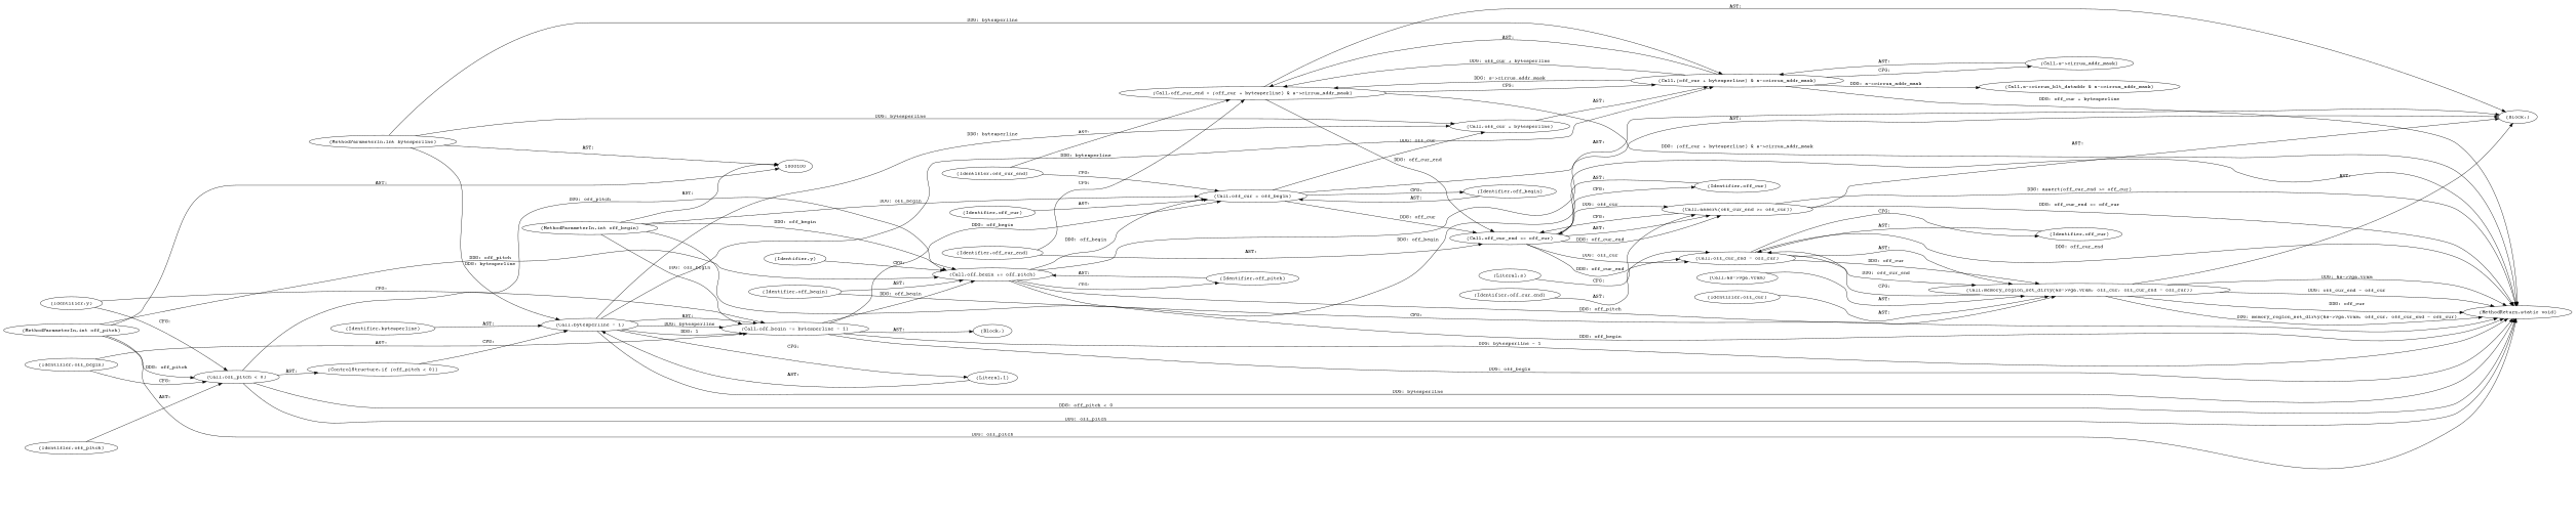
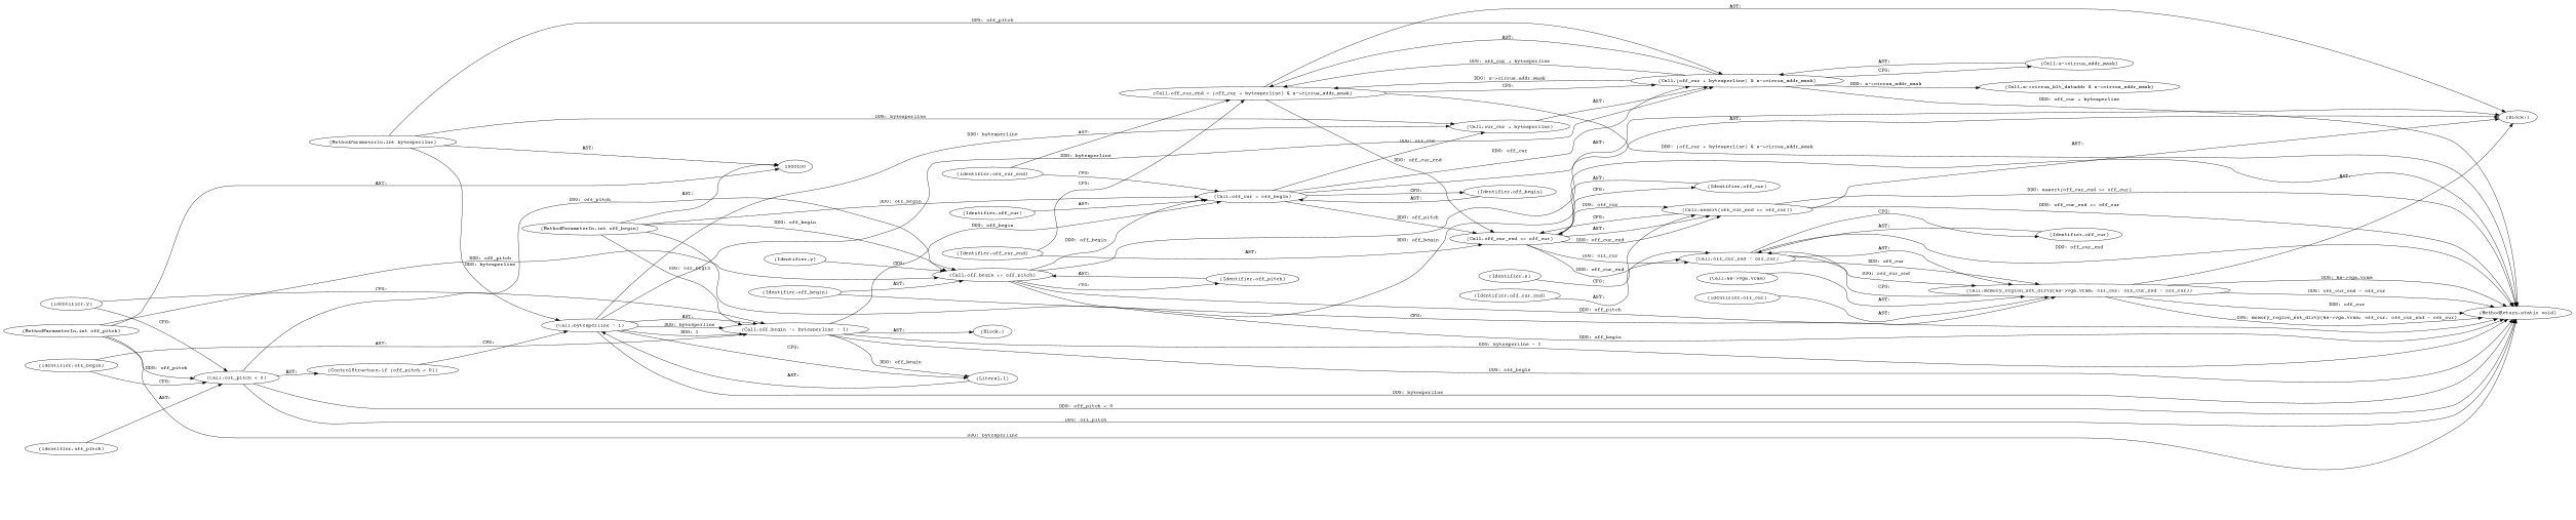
  digraph {
    fontname="Courier Prime"
    rankdir=LR
    node [fontname="Courier Prime"]
    edge [fontname="Courier Prime"]
    n1 [label="(Call,off_cur_end = (off_cur + bytesperline) & s->cirrus_addr_mask)"]
    n2 [label="(Call,(off_cur + bytesperline) & s->cirrus_addr_mask)"]
    n3 [label="(Call,off_cur_end >= off_cur)"]
    n4 [label="(MethodReturn,static void)"]
    n5 [label="(Block,)"]
    n6 [label="(Call,s->cirrus_blt_dstaddr & s->cirrus_addr_mask)"]
    n7 [label="(Call,s->cirrus_addr_mask)"]
    n8 [label="(Call,assert(off_cur_end >= off_cur))"]
    n9 [label="(Call,off_cur_end - off_cur)"]
    n10 [label="(Identifier,off_cur)"]
    n11 [label="(Call,off_cur = off_begin)"]
-   n12 [label="(Call,off_cur + bytesperline)"]
+   n12 [label="(Call,cur_cur + bytesperline)"]
    n13 [label="(Identifier,off_begin)"]
    n14 [label="(Call,off_begin += off_pitch)"]
    n15 [label="(Identifier,off_pitch)"]
    n16 [label="(Call,off_pitch < 0)"]
    n17 [label="(ControlStructure,if (off_pitch < 0))"]
    n18 [label="(Call,bytesperline - 1)"]
    n19 [label="(MethodParameterIn,int off_pitch)"]
    1000100
    n21 [label="(MethodParameterIn,int off_begin)"]
    n22 [label="(Call,off_begin -= bytesperline - 1)"]
    n23 [label="(Block,)"]
    n24 [label="(Literal,1)"]
    n25 [label="(MethodParameterIn,int bytesperline)"]
    n26 [label="(Call,memory_region_set_dirty(&s->vga.vram, off_cur, off_cur_end - off_cur))"]
    n27 [label="(Identifier,off_cur)"]
    n28 [label="(Identifier,off_begin)"]
    n29 [label="(Identifier,y)"]
-   n30 [label="(Literal,s)"]
+   n30 [label="(Identifier,s)"]
    n31 [label="(Call,&s->vga.vram)"]
    n32 [label="(Identifier,off_cur_end)"]
-   n33 [label="(Identifier,bytesperline)"]
    n34 [label="(Identifier,off_cur_end)"]
    n35 [label="(Identifier,off_cur_end)"]
    n36 [label="(Identifier,off_begin)"]
    n37 [label="(Identifier,off_cur)"]
    n38 [label="(Identifier,off_cur)"]
    n39 [label="(Identifier,y)"]
    n40 [label="(Identifier,off_pitch)"]
    n1 -> n2 [label="CFG: "]
    n1 -> n3 [label="DDG: off_cur_end"]
    n1 -> n4 [label="DDG: (off_cur + bytesperline) & s->cirrus_addr_mask"]
    n1 -> n5 [label="AST: "]
    n2 -> n1 [label="AST: "]
    n2 -> n1 [label="DDG: off_cur + bytesperline"]
    n2 -> n1 [label="DDG: s->cirrus_addr_mask"]
    n2 -> n4 [label="DDG: off_cur + bytesperline"]
    n2 -> n6 [label="DDG: s->cirrus_addr_mask"]
    n2 -> n7 [label="CFG: "]
    n3 -> n8 [label="AST: "]
    n3 -> n8 [label="DDG: off_cur_end"]
    n3 -> n8 [label="DDG: off_cur"]
    n3 -> n9 [label="DDG: off_cur_end"]
    n3 -> n9 [label="DDG: off_cur"]
    n3 -> n10 [label="CFG: "]
    n7 -> n2 [label="AST: "]
    n8 -> n3 [label="CFG: "]
    n8 -> n4 [label="DDG: assert(off_cur_end >= off_cur)"]
    n8 -> n4 [label="DDG: off_cur_end >= off_cur"]
    n8 -> n5 [label="AST: "]
    n9 -> n4 [label="DDG: off_cur_end"]
    n9 -> n26 [label="AST: "]
    n9 -> n26 [label="DDG: off_cur"]
    n9 -> n26 [label="DDG: off_cur_end"]
    n9 -> n27 [label="CFG: "]
    n10 -> n3 [label="AST: "]
-   n11 -> n3 [label="DDG: off_cur"]
+   n11 -> n2 [label="DDG: off_cur"]
+   n11 -> n3 [label="DDG: off_pitch"]
    n11 -> n5 [label="AST: "]
    n11 -> n12 [label="DDG: off_cur"]
    n11 -> n13 [label="CFG: "]
    n12 -> n2 [label="AST: "]
    n13 -> n11 [label="AST: "]
    n14 -> n4 [label="DDG: off_pitch"]
    n14 -> n4 [label="DDG: off_begin"]
    n14 -> n5 [label="AST: "]
    n14 -> n11 [label="DDG: off_begin"]
    n14 -> n15 [label="CFG: "]
    n15 -> n14 [label="AST: "]
    n16 -> n4 [label="DDG: off_pitch"]
    n16 -> n4 [label="DDG: off_pitch < 0"]
    n16 -> n14 [label="DDG: off_pitch"]
    n16 -> n17 [label="AST: "]
    n17 -> n18 [label="CFG: "]
    n18 -> n2 [label="DDG: bytesperline"]
    n18 -> n4 [label="DDG: bytesperline"]
    n18 -> n12 [label="DDG: bytesperline"]
    n18 -> n22 [label="AST: "]
    n18 -> n22 [label="DDG: bytesperline"]
    n18 -> n22 [label="DDG: 1"]
    n18 -> n24 [label="CFG: "]
-   n19 -> n4 [label="DDG: off_pitch"]
+   n19 -> n4 [label="DDG: bytesperline"]
    n19 -> n14 [label="DDG: off_pitch"]
    n19 -> n16 [label="DDG: off_pitch"]
    n19 -> 1000100 [label="AST: "]
    n21 -> n4 [label="DDG: off_begin"]
    n21 -> n11 [label="DDG: off_begin"]
    n21 -> n14 [label="DDG: off_begin"]
    n21 -> 1000100 [label="AST: "]
    n21 -> n22 [label="DDG: off_begin"]
    n22 -> n4 [label="DDG: bytesperline - 1"]
    n22 -> n4 [label="DDG: off_begin"]
    n22 -> n11 [label="DDG: off_begin"]
-   n22 -> n14 [label="DDG: off_begin"]
+   n22 -> n24 [label="DDG: off_begin"]
    n22 -> n23 [label="AST: "]
    n24 -> n18 [label="AST: "]
-   n25 -> n2 [label="DDG: bytesperline"]
+   n25 -> n2 [label="DDG: off_pitch"]
    n25 -> n12 [label="DDG: bytesperline"]
    n25 -> n18 [label="DDG: bytesperline"]
    n25 -> 1000100 [label="AST: "]
    n26 -> n4 [label="DDG: off_cur_end - off_cur"]
    n26 -> n4 [label="DDG: off_cur"]
    n26 -> n4 [label="DDG: memory_region_set_dirty(&s->vga.vram, off_cur, off_cur_end - off_cur)"]
    n26 -> n4 [label="DDG: &s->vga.vram"]
    n26 -> n5 [label="AST: "]
    n26 -> n9 [label="CFG: "]
    n27 -> n9 [label="AST: "]
    n28 -> n14 [label="AST: "]
    n28 -> n26 [label="CFG: "]
    n29 -> n16 [label="CFG: "]
    n29 -> n22 [label="CFG: "]
    n30 -> n8 [label="CFG: "]
    n31 -> n26 [label="AST: "]
    n32 -> n1 [label="CFG: "]
    n32 -> n3 [label="AST: "]
-   n33 -> n18 [label="AST: "]
    n34 -> n9 [label="AST: "]
    n35 -> n1 [label="AST: "]
    n35 -> n11 [label="CFG: "]
    n36 -> n16 [label="CFG: "]
    n36 -> n22 [label="AST: "]
    n37 -> n26 [label="AST: "]
    n38 -> n11 [label="AST: "]
    n39 -> n14 [label="CFG: "]
    n40 -> n16 [label="AST: "]
  }
